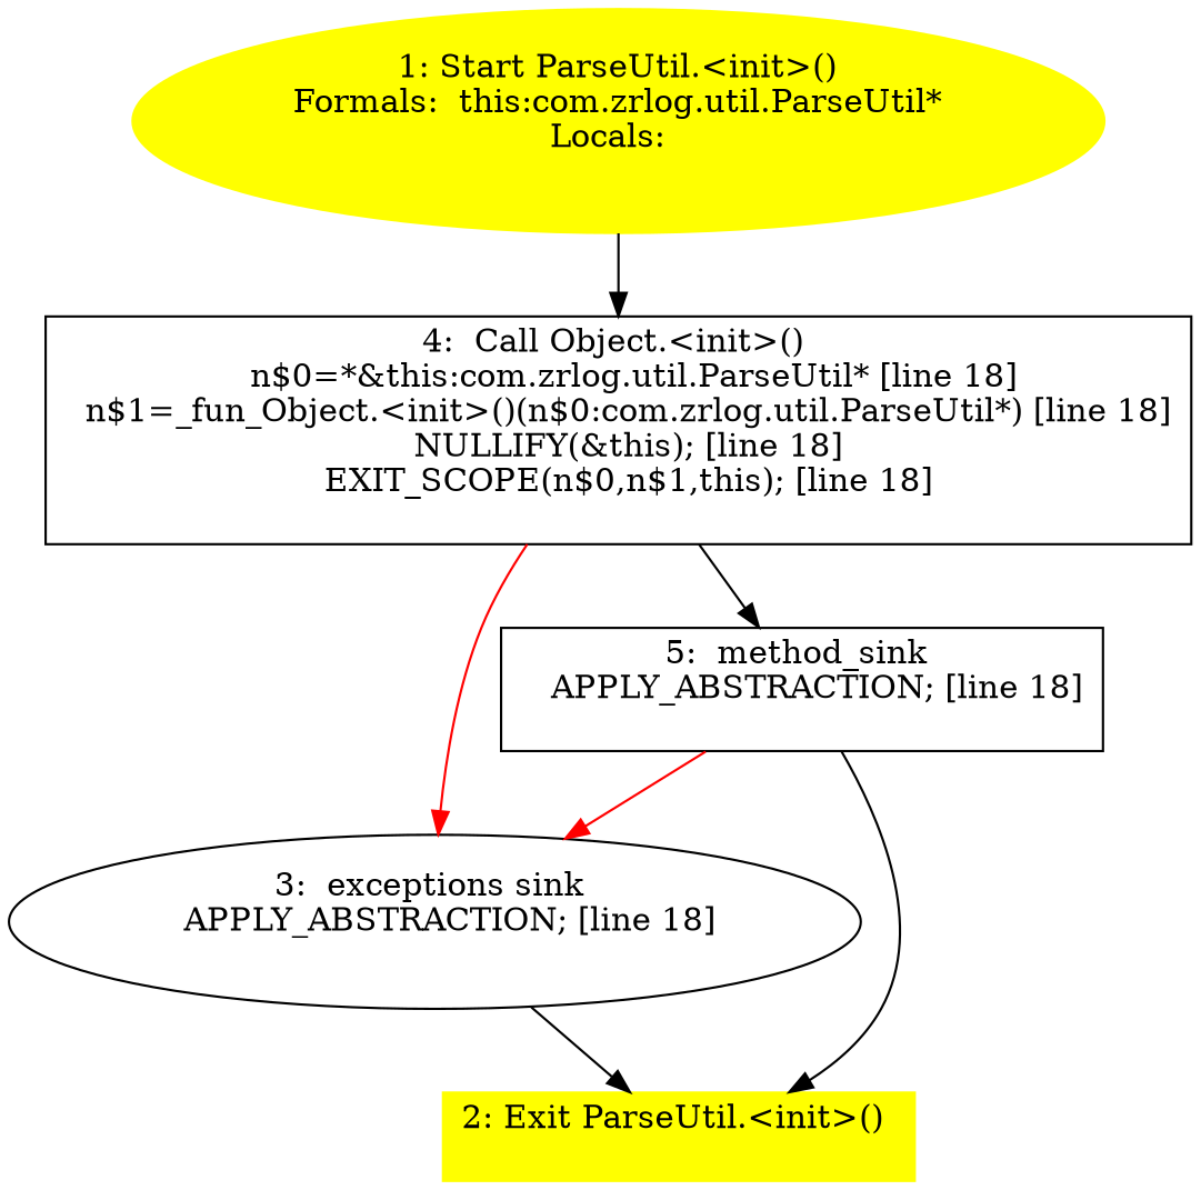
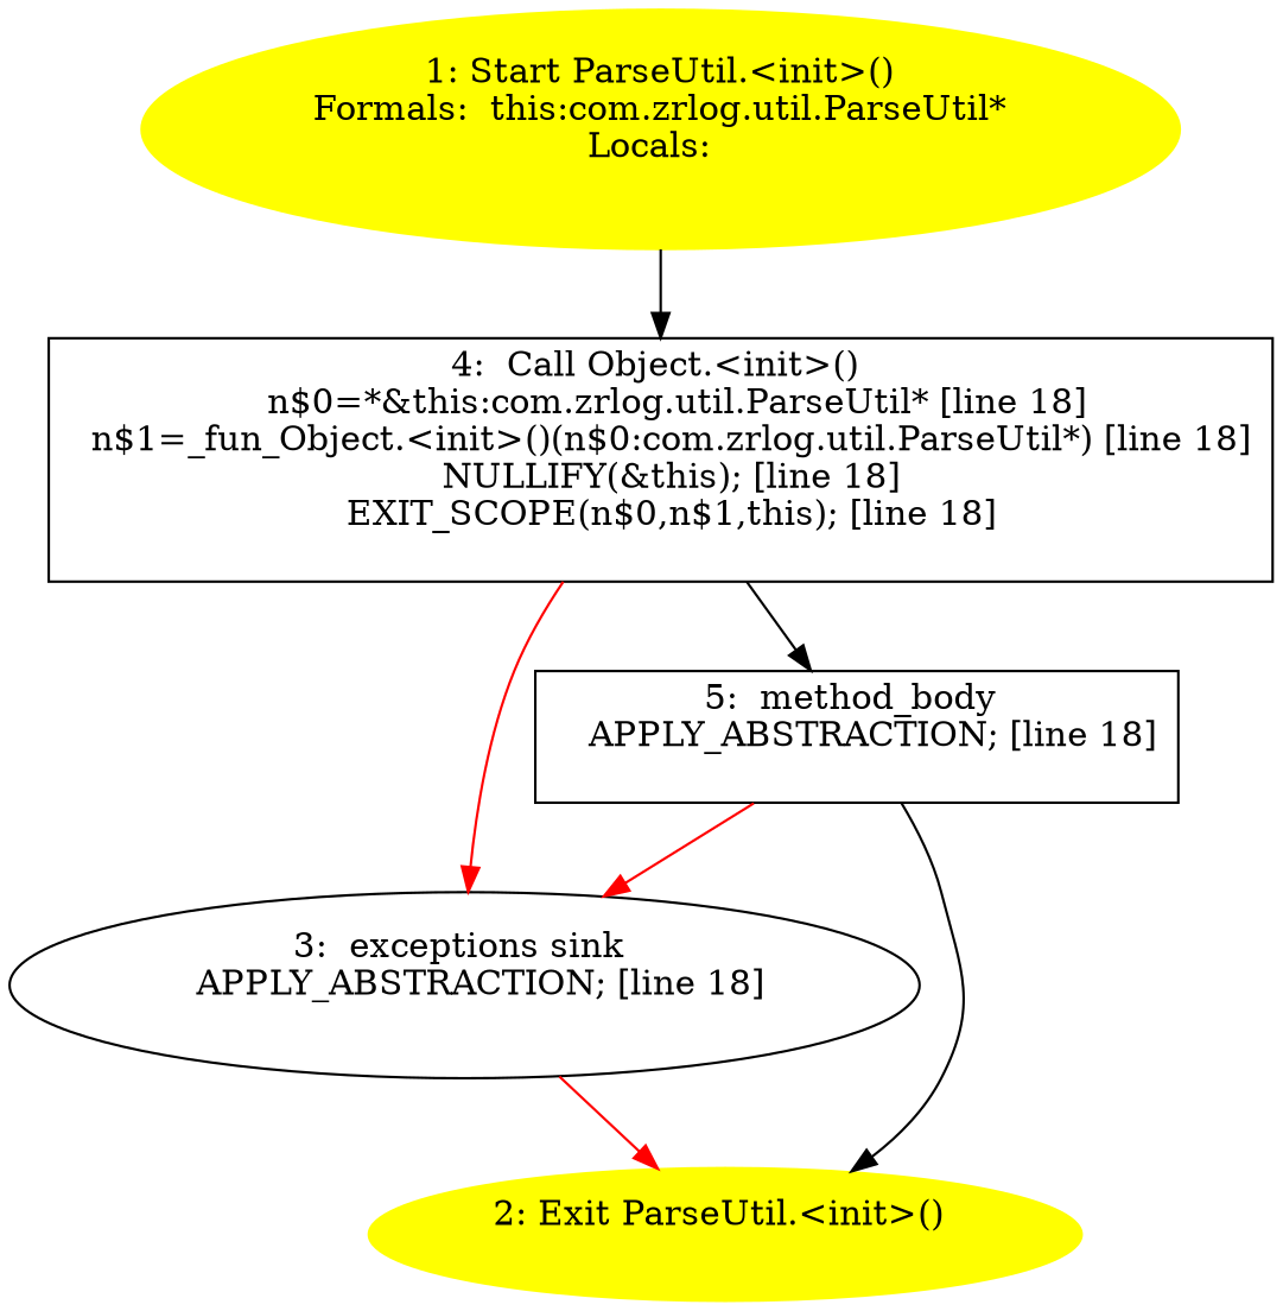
  digraph {
    n1 [color=yellow label="1: Start ParseUtil.<init>()\nFormals:  this:com.zrlog.util.ParseUtil*\nLocals:  \n  " style=filled]
    n2 [label="4:  Call Object.<init>() \n   n$0=*&this:com.zrlog.util.ParseUtil* [line 18]\n  n$1=_fun_Object.<init>()(n$0:com.zrlog.util.ParseUtil*) [line 18]\n  NULLIFY(&this); [line 18]\n  EXIT_SCOPE(n$0,n$1,this); [line 18]\n " shape=box]
    n3 [label="3:  exceptions sink \n   APPLY_ABSTRACTION; [line 18]\n " shape=ellipse]
-   n4 [label="5:  method_sink \n   APPLY_ABSTRACTION; [line 18]\n " shape=box]
-   n5 [color=yellow label="2: Exit ParseUtil.<init>() \n  " style=filled shape=box]
+   n4 [label="5:  method_body \n   APPLY_ABSTRACTION; [line 18]\n " shape=box]
+   n5 [color=yellow label="2: Exit ParseUtil.<init>() \n  " style=filled]
    n1 -> n2
    n2 -> n3 [color=red]
    n2 -> n4
-   n3 -> n5
+   n3 -> n5 [color=red]
    n4 -> n3 [color=red]
    n4 -> n5
  }
